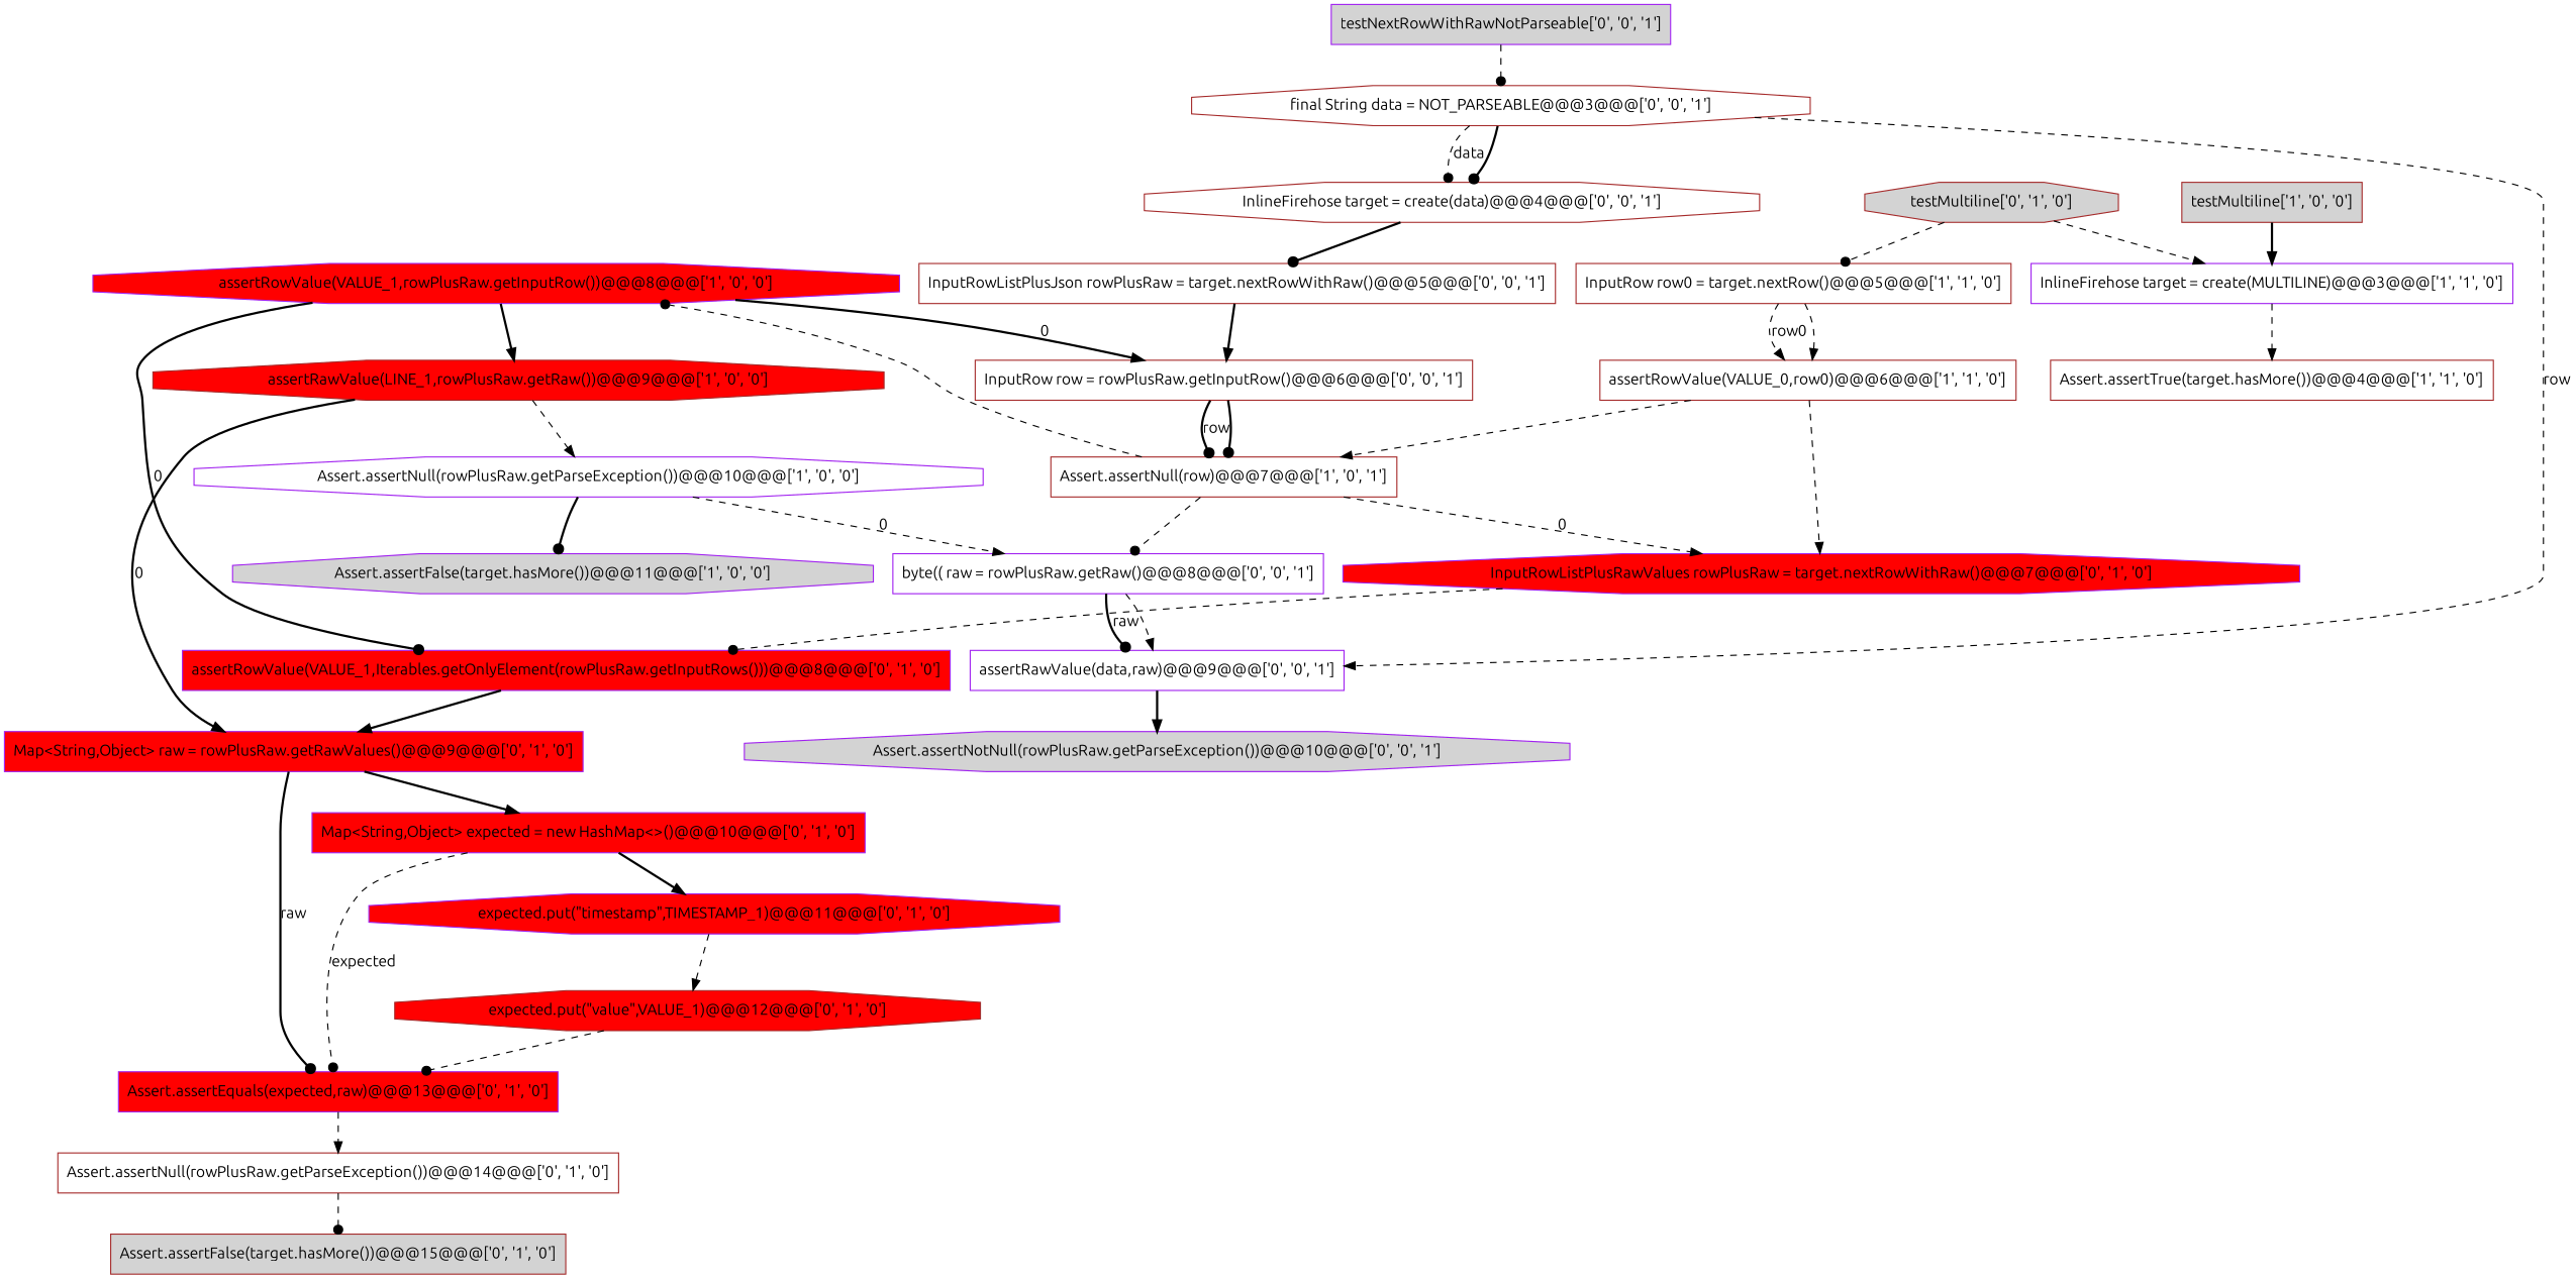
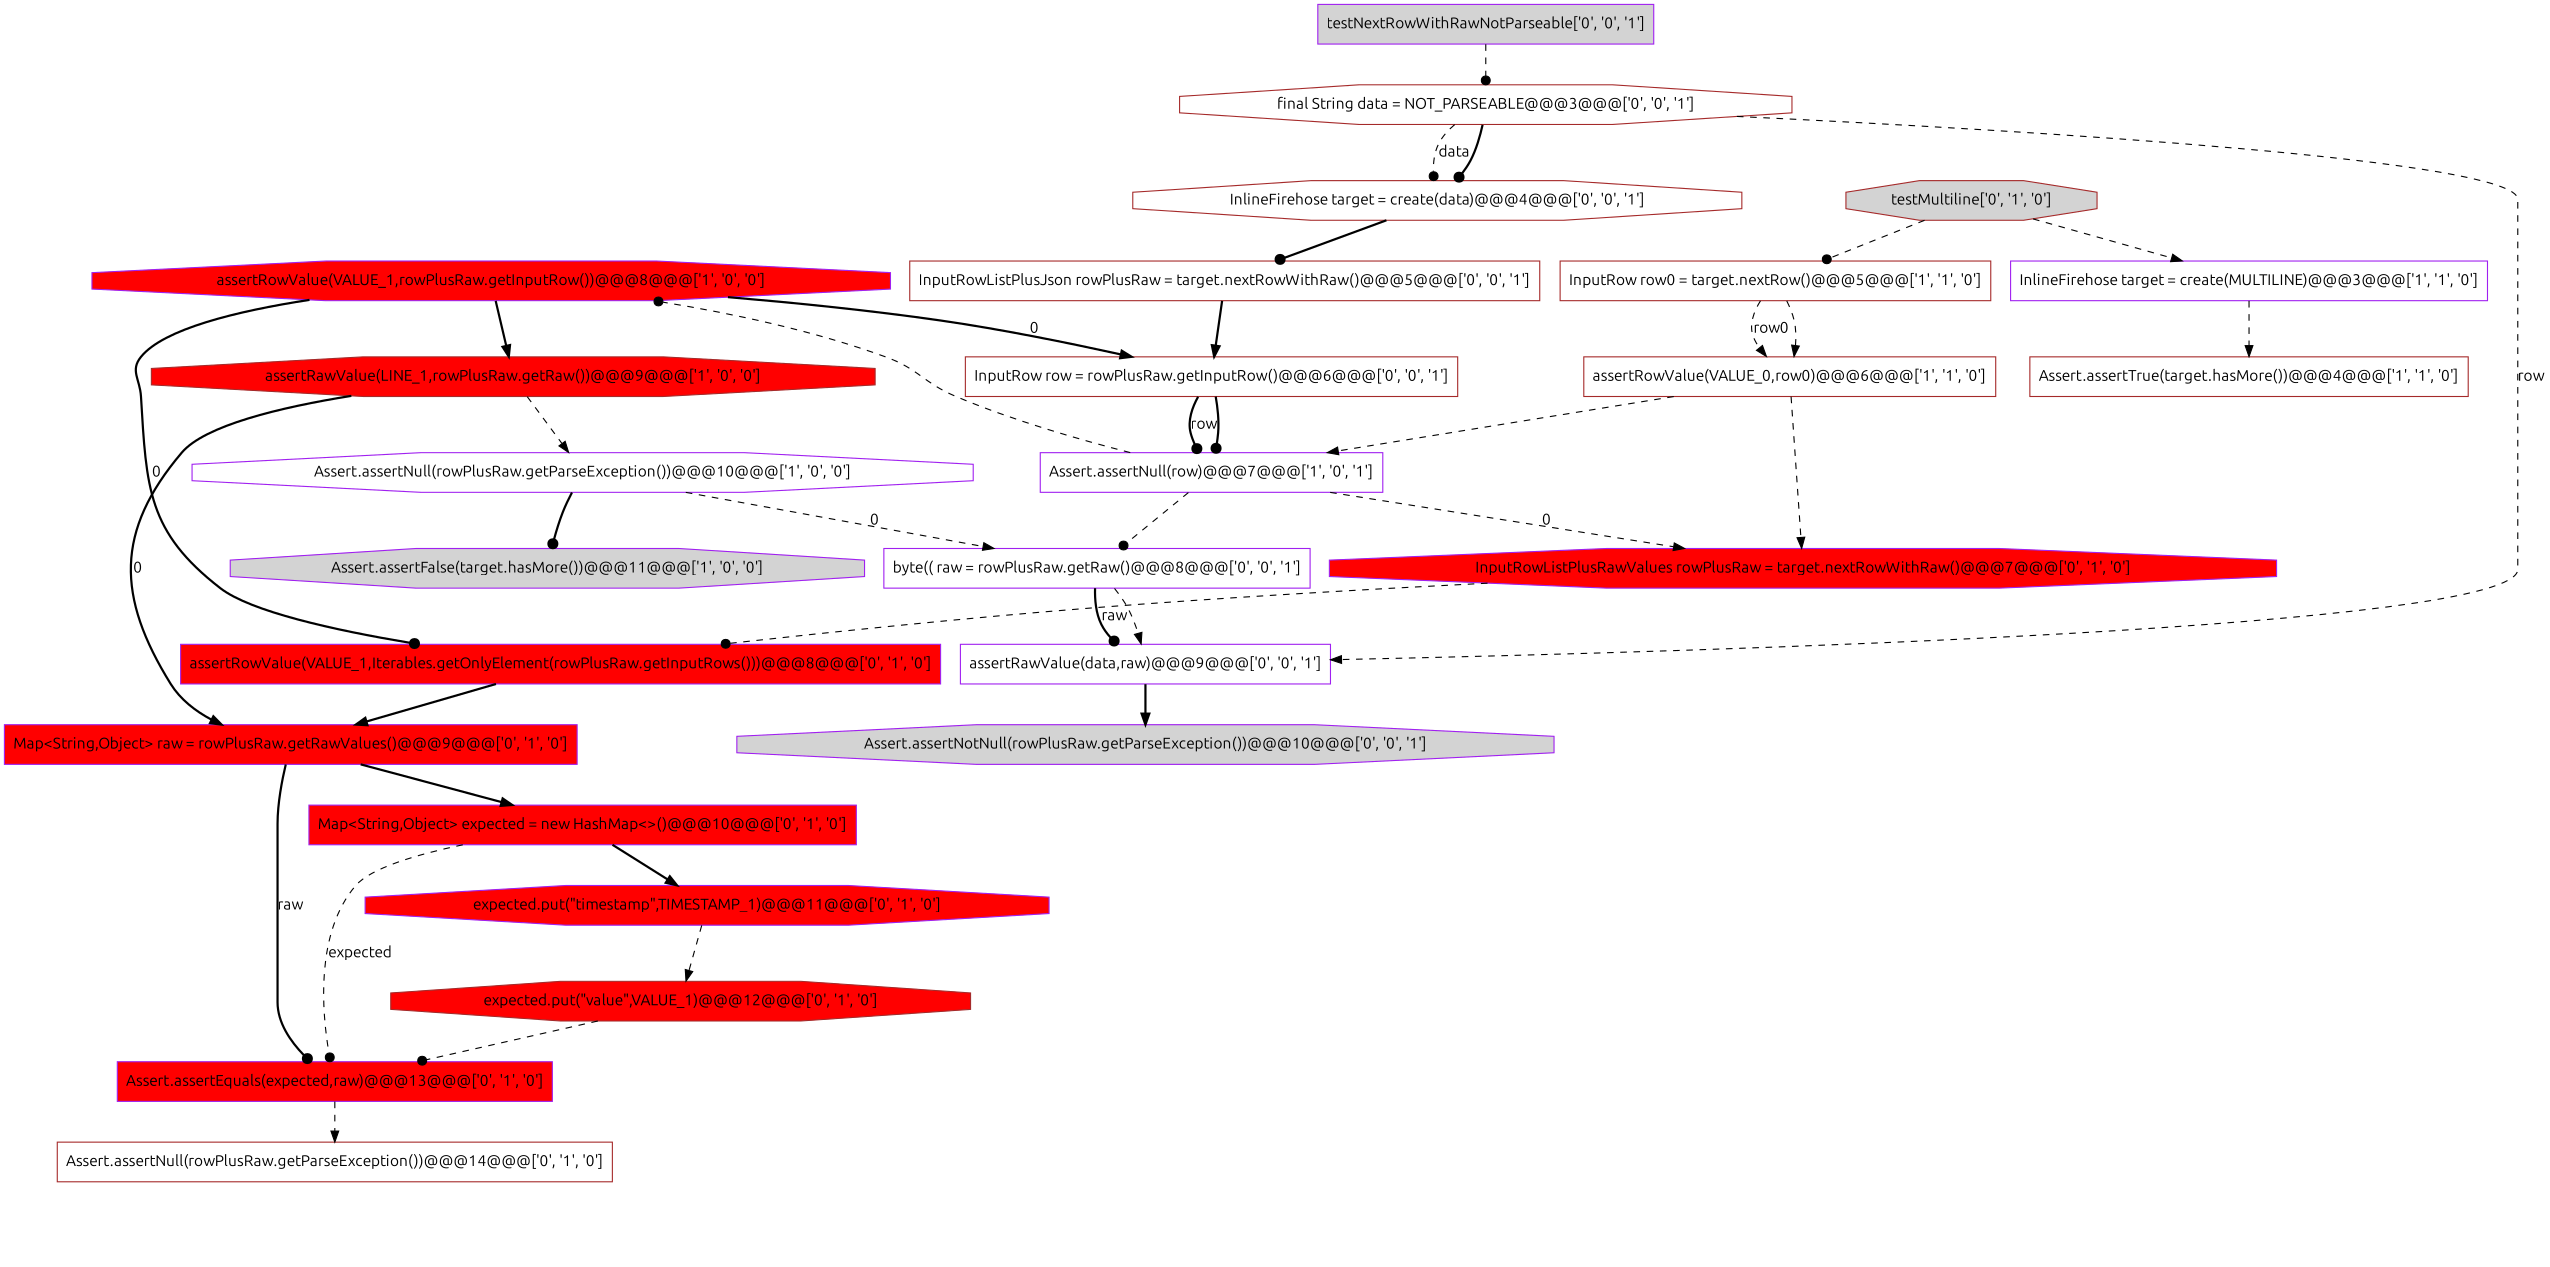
  digraph {
    fontname=Ubuntu
    node [color=purple fillcolor=white fontname=Ubuntu shape=box style=filled]
    edge [arrowhead=normal fontname=Ubuntu style=dashed]
    n1 [fillcolor=red label="Assert.assertEquals(expected,raw)@@@13@@@['0', '1', '0']"]
    n2 [color=brown label="Assert.assertNull(rowPlusRaw.getParseException())@@@14@@@['0', '1', '0']"]
-   n3 [color=brown fillcolor=lightgray label="Assert.assertFalse(target.hasMore())@@@15@@@['0', '1', '0']"]
    n4 [fillcolor=red label="assertRowValue(VALUE_1,rowPlusRaw.getInputRow())@@@8@@@['1', '0', '0']" shape=octagon]
    n5 [fillcolor=red label="assertRowValue(VALUE_1,Iterables.getOnlyElement(rowPlusRaw.getInputRows()))@@@8@@@['0', '1', '0']"]
    n6 [color=brown fillcolor=red label="assertRawValue(LINE_1,rowPlusRaw.getRaw())@@@9@@@['1', '0', '0']" shape=octagon]
    n7 [color=brown label="InputRow row = rowPlusRaw.getInputRow()@@@6@@@['0', '0', '1']"]
    n8 [fillcolor=red label="Map<String,Object> raw = rowPlusRaw.getRawValues()@@@9@@@['0', '1', '0']"]
    n9 [label="Assert.assertNull(rowPlusRaw.getParseException())@@@10@@@['1', '0', '0']" shape=octagon]
-   n10 [color=brown label="Assert.assertNull(row)@@@7@@@['1', '0', '1']"]
+   n10 [label="Assert.assertNull(row)@@@7@@@['1', '0', '1']"]
    n11 [fillcolor=lightgray label="Assert.assertFalse(target.hasMore())@@@11@@@['1', '0', '0']" shape=octagon]
    n12 [color=brown label="InlineFirehose target = create(data)@@@4@@@['0', '0', '1']" shape=octagon]
    n13 [color=brown label="InputRowListPlusJson rowPlusRaw = target.nextRowWithRaw()@@@5@@@['0', '0', '1']"]
    n14 [fillcolor=red label="expected.put(\"timestamp\",TIMESTAMP_1)@@@11@@@['0', '1', '0']" shape=octagon]
    n15 [color=brown fillcolor=red label="expected.put(\"value\",VALUE_1)@@@12@@@['0', '1', '0']" shape=octagon]
    n16 [color=brown label="InputRow row0 = target.nextRow()@@@5@@@['1', '1', '0']"]
    n17 [color=brown label="assertRowValue(VALUE_0,row0)@@@6@@@['1', '1', '0']"]
    n18 [fillcolor=red label="InputRowListPlusRawValues rowPlusRaw = target.nextRowWithRaw()@@@7@@@['0', '1', '0']" shape=octagon]
    n19 [label="byte(( raw = rowPlusRaw.getRaw()@@@8@@@['0', '0', '1']"]
    n20 [label="assertRawValue(data,raw)@@@9@@@['0', '0', '1']"]
    n21 [fillcolor=lightgray label="Assert.assertNotNull(rowPlusRaw.getParseException())@@@10@@@['0', '0', '1']" shape=octagon]
    n22 [color=brown fillcolor=lightgray label="testMultiline['0', '1', '0']" shape=octagon]
    n23 [label="InlineFirehose target = create(MULTILINE)@@@3@@@['1', '1', '0']"]
    n24 [color=brown label="Assert.assertTrue(target.hasMore())@@@4@@@['1', '1', '0']"]
    n25 [fillcolor=red label="Map<String,Object> expected = new HashMap<>()@@@10@@@['0', '1', '0']"]
    n26 [color=brown label="final String data = NOT_PARSEABLE@@@3@@@['0', '0', '1']" shape=octagon]
-   n27 [color=brown fillcolor=lightgray label="testMultiline['1', '0', '0']"]
    n28 [fillcolor=lightgray label="testNextRowWithRawNotParseable['0', '0', '1']"]
    n1 -> n2
-   n2 -> n3 [arrowhead=dot]
    n4 -> n5 [arrowhead=dot label=0 style=bold]
    n4 -> n6 [style=bold]
    n4 -> n7 [label=0 style=bold]
    n5 -> n8 [style=bold]
    n6 -> n8 [label=0 style=bold]
    n6 -> n9
    n7 -> n10 [arrowhead=dot label=row style=bold]
    n7 -> n10 [arrowhead=dot style=bold]
    n8 -> n1 [arrowhead=dot label=raw style=bold]
    n8 -> n25 [style=bold]
    n9 -> n11 [arrowhead=dot style=bold]
    n9 -> n19 [label=0]
    n10 -> n4 [arrowhead=dot]
    n10 -> n18 [label=0]
    n10 -> n19 [arrowhead=dot]
    n12 -> n13 [arrowhead=dot style=bold]
    n13 -> n7 [style=bold]
    n14 -> n15
    n15 -> n1 [arrowhead=dot]
    n16 -> n17
    n16 -> n17 [label=row0]
    n17 -> n10
    n17 -> n18
    n18 -> n5 [arrowhead=dot]
    n19 -> n20 [arrowhead=dot label=raw style=bold]
    n19 -> n20
    n20 -> n21 [style=bold]
    n22 -> n16 [arrowhead=dot]
    n22 -> n23
    n23 -> n24
    n25 -> n1 [arrowhead=dot label=expected]
    n25 -> n14 [style=bold]
    n26 -> n12 [arrowhead=dot label=data]
    n26 -> n12 [arrowhead=dot style=bold]
    n26 -> n20 [label=row]
-   n27 -> n23 [style=bold]
    n28 -> n26 [arrowhead=dot]
  }
